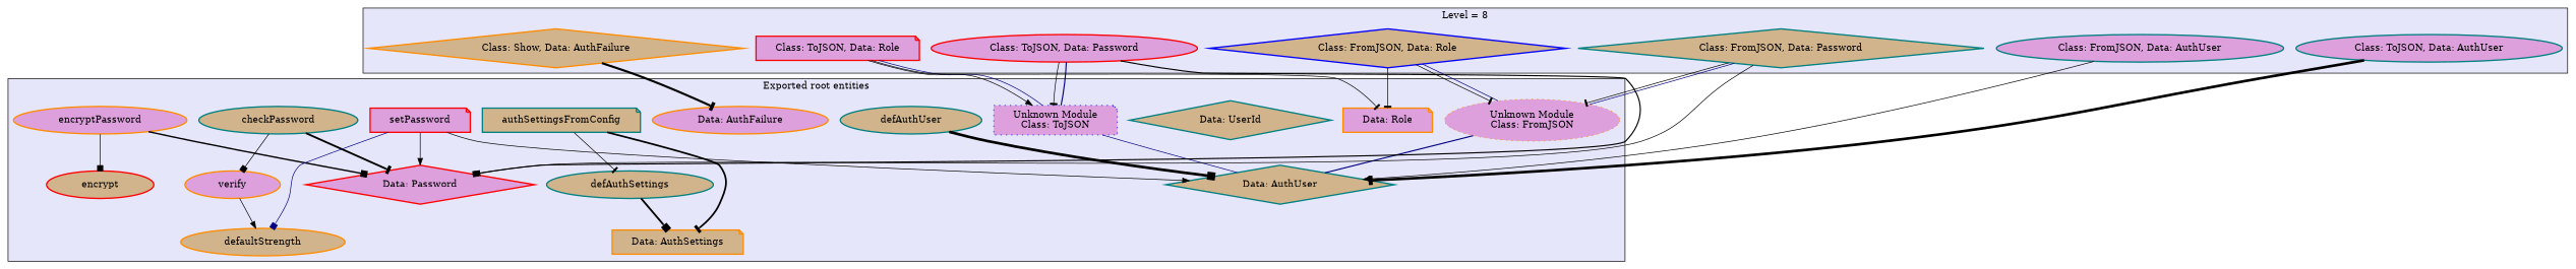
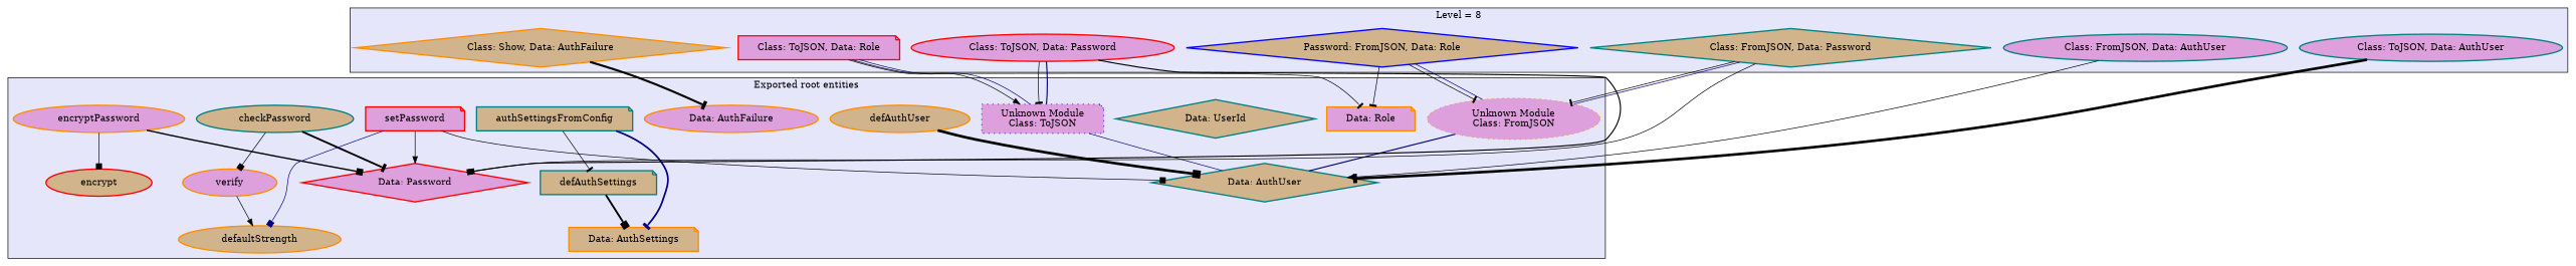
  digraph {
    node [color=teal fillcolor=plum margin="0.4,0.1" shape=ellipse style="filled,bold"]
    edge [arrowhead=tee color=black penwidth=1]
    n1 [color=darkorange label="Data: AuthFailure"]
    n2 [color=darkorange fillcolor=tan label="Data: AuthSettings" shape=note]
    n3 [fillcolor=tan label="Data: AuthUser" shape=diamond]
    n4 [color=red label="Data: Password" shape=diamond]
    n5 [color=darkorange label="Data: Role" shape=note]
    n6 [fillcolor=tan label="Data: UserId" shape=diamond]
    n7 [fillcolor=tan label=authSettingsFromConfig shape=note]
    n8 [fillcolor=tan label=checkPassword]
-   n9 [fillcolor=tan label=defAuthSettings]
-   n10 [fillcolor=tan label=defAuthUser]
+   n9 [fillcolor=tan label=defAuthSettings shape=note]
+   n10 [color=darkorange fillcolor=tan label=defAuthUser]
    n11 [color=darkorange fillcolor=tan label=defaultStrength]
    n12 [color=red fillcolor=tan label=encrypt]
    n13 [color=darkorange label=encryptPassword]
    n14 [color=red label=setPassword shape=note]
    n15 [color=darkorange label=verify]
    n16 [color=darkorange label="Unknown Module\nClass: FromJSON" style="filled,dotted"]
    n17 [color=blue label="Unknown Module\nClass: ToJSON" shape=note style="filled,dotted"]
    n18 [label="Class: FromJSON, Data: AuthUser"]
    n19 [fillcolor=tan label="Class: FromJSON, Data: Password" shape=diamond]
-   n20 [color=blue fillcolor=tan label="Class: FromJSON, Data: Role" shape=diamond]
+   n20 [color=blue fillcolor=tan label="Password: FromJSON, Data: Role" shape=diamond]
    n21 [color=darkorange fillcolor=tan label="Class: Show, Data: AuthFailure" shape=diamond]
    n22 [label="Class: ToJSON, Data: AuthUser"]
    n23 [color=red label="Class: ToJSON, Data: Password"]
    n24 [color=red label="Class: ToJSON, Data: Role" shape=note]
    subgraph cluster_1 {
      fillcolor=lavender
      label="Exported root entities"
      style=filled
      n1
      n2
      n3
      n4
      n5
      n6
      n7
      n8
      n9
      n10
      n11
      n12
      n13
      n14
      n15
      n16
      n17
    }
    subgraph cluster_2 {
      fillcolor=lavender
      label="Level = 8"
      style=filled
      n18
      n19
      n20
      n21
      n22
      n23
      n24
    }
-   n7 -> n2 [penwidth=2.6094379124341005]
+   n7 -> n2 [color=navy penwidth=2.6094379124341005]
    n7 -> n9
    n8 -> n4 [penwidth=2.791759469228055]
    n8 -> n15 [arrowhead=box]
    n9 -> n2 [arrowhead=box penwidth=2.791759469228055]
    n10 -> n3 [arrowhead=box penwidth=4.044522437723423]
    n13 -> n4 [arrowhead=box penwidth=2.09861228866811]
    n13 -> n12 [arrowhead=box]
-   n14 -> n3 [arrowhead=normal]
+   n14 -> n3 [arrowhead=box]
    n14 -> n4 [arrowhead=normal]
    n14 -> n11 [arrowhead=box color=navy]
    n15 -> n11 [arrowhead=normal]
    n16 -> n3 [color=navy dir=none penwidth=1.6931471805599454 arrowhead=""]
    n16 -> n19 [color=navy dir=none arrowhead=""]
    n16 -> n20 [color=navy dir=none arrowhead=""]
    n17 -> n3 [color=navy dir=none arrowhead=""]
    n17 -> n23 [color=navy dir=none penwidth=1.6931471805599454 arrowhead=""]
    n17 -> n24 [color=navy dir=none arrowhead=""]
    n18 -> n3 [arrowhead=normal]
    n19 -> n4 [arrowhead=box]
    n19 -> n16
    n20 -> n5
    n20 -> n16
    n21 -> n1 [penwidth=3.1972245773362196]
    n22 -> n3 [penwidth=3.995732273553991]
    n23 -> n4 [arrowhead=normal penwidth=1.6931471805599454]
    n23 -> n17
    n24 -> n5
    n24 -> n17 [arrowhead=normal]
  }
